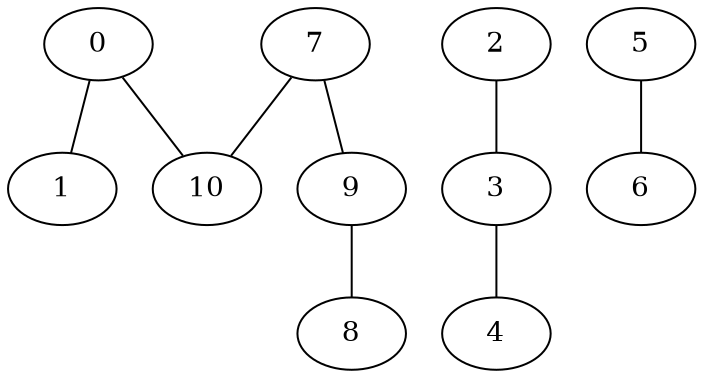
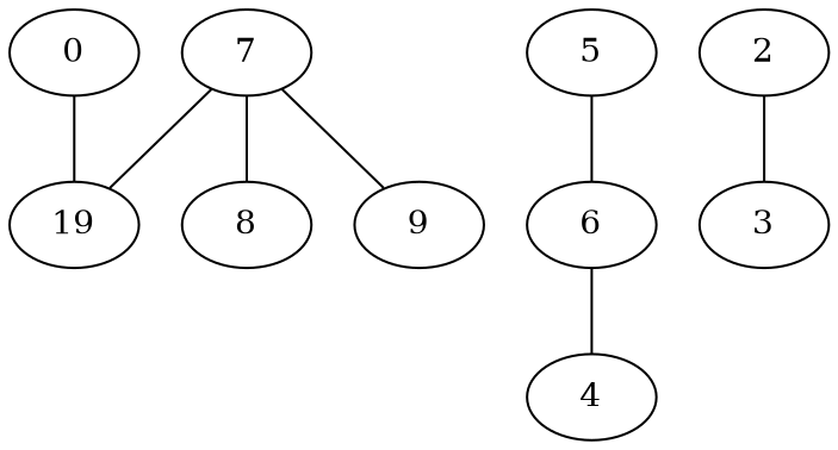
  graph {
    node [type=corner y=424]
    edge [frequency=1 type0=line]
    0 [type=intersection x=473 y=418]
-   1 [x=461 y=432]
-   10 [x=460 y=406]
+   10 [x=460 y=406 label=19]
    4 [x=495]
    2 [x=464 y=491]
    3 [x=498 y=496]
    5 [x=452 y=24]
    6 [type=intersection x=55 y=423]
    8 [x=19]
    9 [x=58 y=492]
    7 [x=20 y=488]
-   0 -- 1 [angle0=-.86]
    0 -- 10 [angle0=.75]
    2 -- 3 [angle0=.15]
-   3 -- 4 [angle0=1.53]
+   6 -- 4 [angle0=1.53]
    5 -- 6 [angle0=805.92 type0=arc]
    7 -- 10 [angle0=1.55]
-   9 -- 8 [angle0=1.56]
+   7 -- 8 [angle0=1.56]
    7 -- 9 [angle0=.10]
  }
